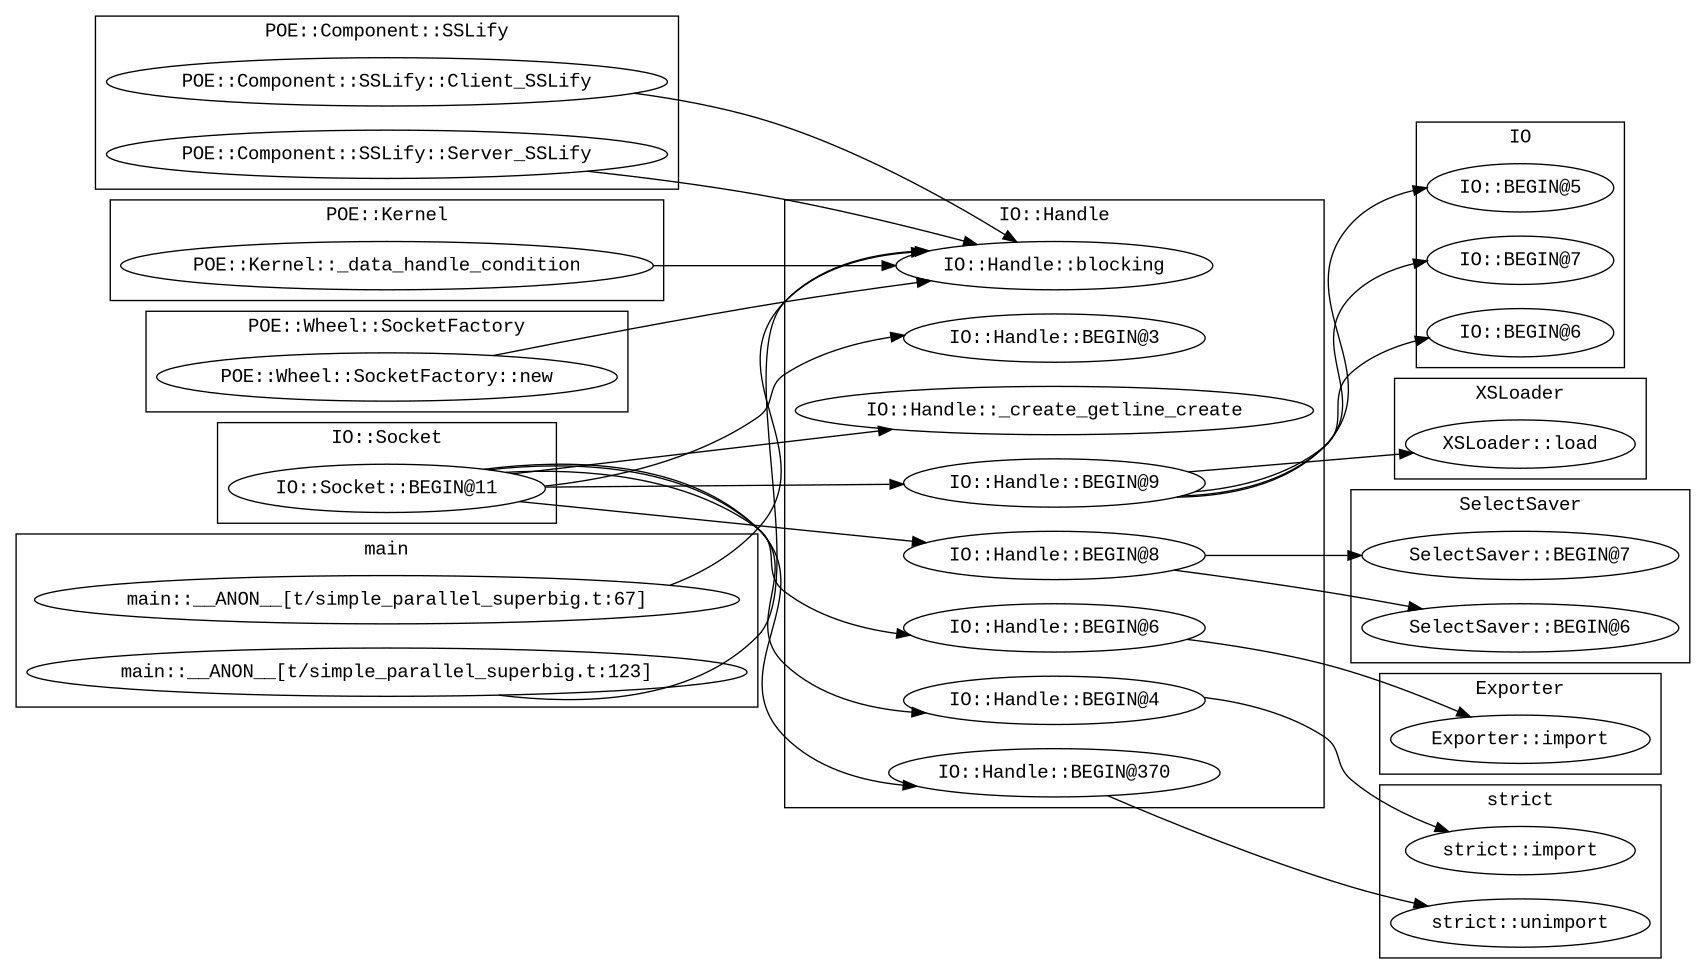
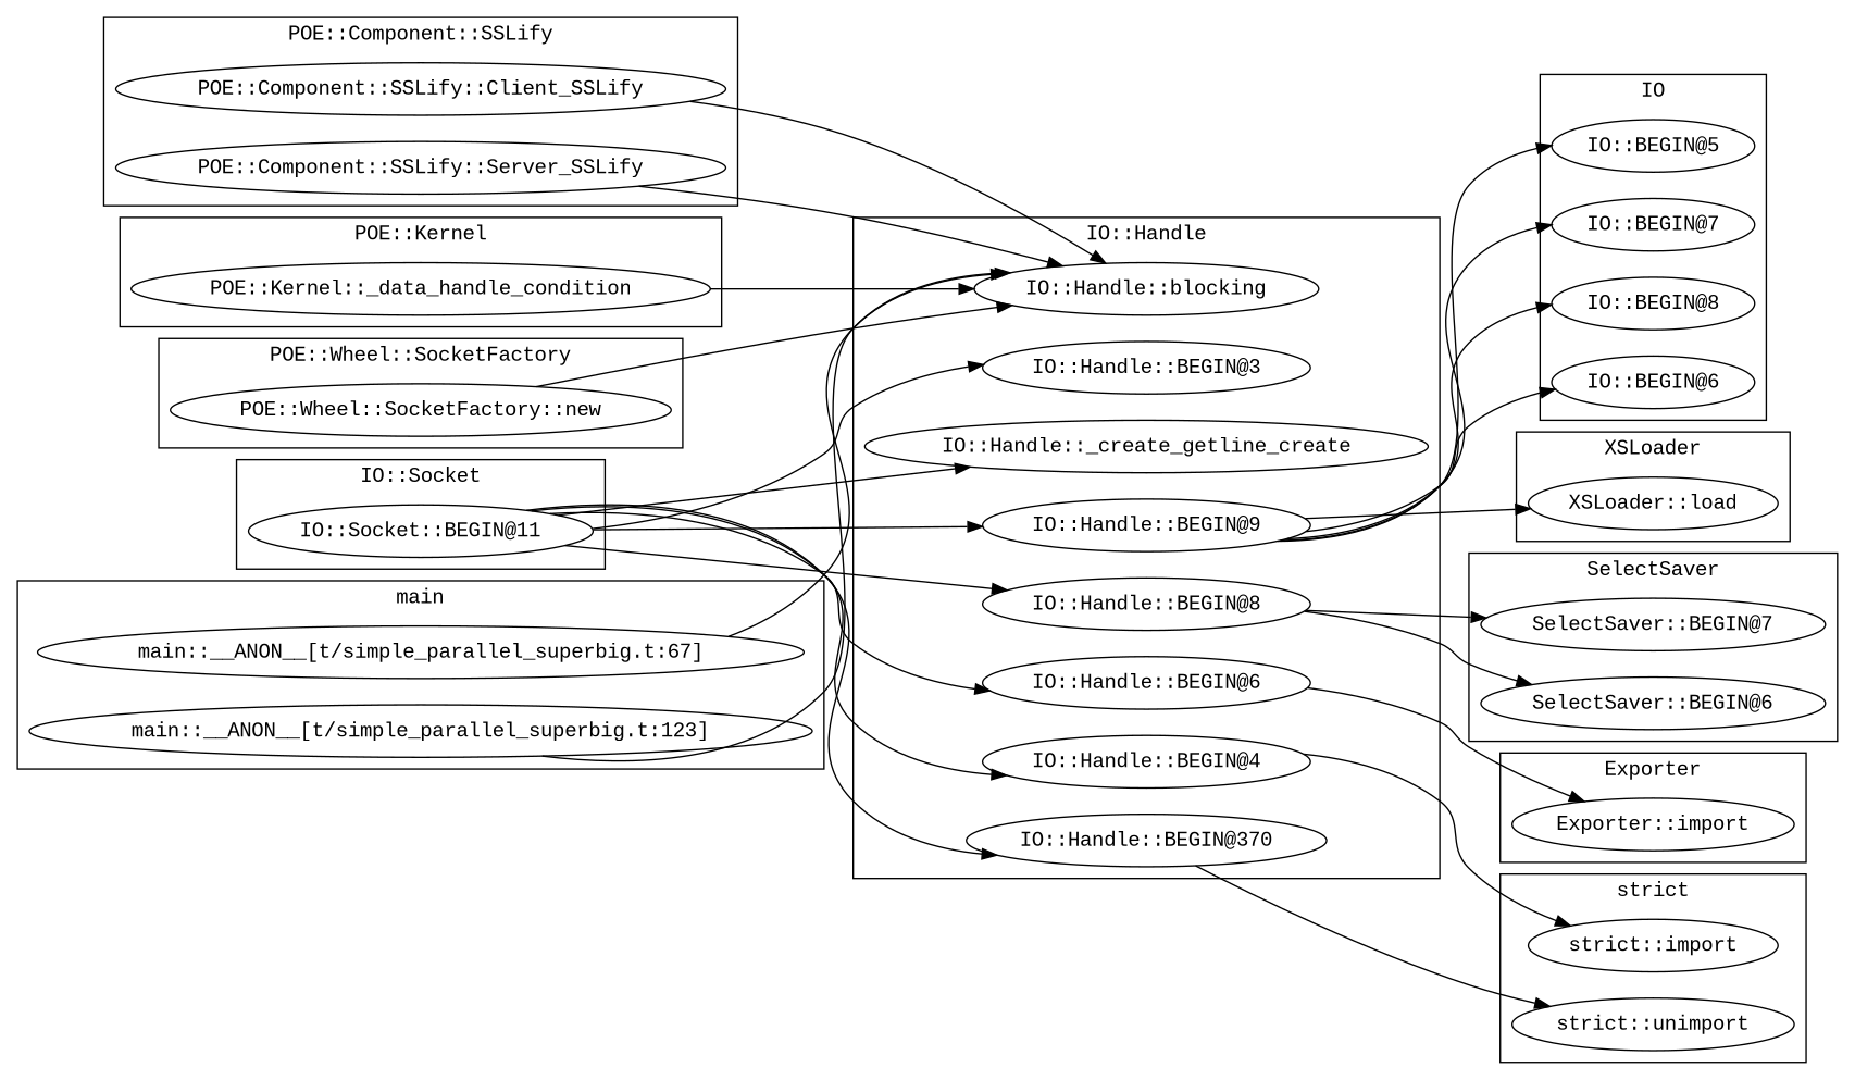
  digraph {
    fontname="Liberation Mono"
    rankdir=LR
    node [fontname="Liberation Mono"]
    edge [fontname="Liberation Mono"]
    "Exporter::import"
    "POE::Component::SSLify::Client_SSLify"
    "POE::Component::SSLify::Server_SSLify"
    "IO::BEGIN@5"
    "IO::BEGIN@7"
+   "IO::BEGIN@8"
    "IO::BEGIN@6"
    "POE::Kernel::_data_handle_condition"
    "POE::Wheel::SocketFactory::new"
    "IO::Socket::BEGIN@11"
    "SelectSaver::BEGIN@7"
    "SelectSaver::BEGIN@6"
    "XSLoader::load"
    n14 [label="IO::Handle::_create_getline_create"]
    "IO::Handle::BEGIN@9"
    "IO::Handle::BEGIN@8"
    "IO::Handle::BEGIN@6"
    "IO::Handle::blocking"
    "IO::Handle::BEGIN@370"
    "IO::Handle::BEGIN@3"
    "IO::Handle::BEGIN@4"
    "strict::unimport"
    "strict::import"
    "main::__ANON__[t/simple_parallel_superbig.t:67]"
    "main::__ANON__[t/simple_parallel_superbig.t:123]"
    subgraph cluster_1 {
      label=Exporter
      "Exporter::import"
    }
    subgraph cluster_2 {
      label="POE::Component::SSLify"
      "POE::Component::SSLify::Client_SSLify"
      "POE::Component::SSLify::Server_SSLify"
    }
    subgraph cluster_3 {
      label=IO
      "IO::BEGIN@5"
      "IO::BEGIN@7"
+     "IO::BEGIN@8"
      "IO::BEGIN@6"
    }
    subgraph cluster_4 {
      label="POE::Kernel"
      "POE::Kernel::_data_handle_condition"
    }
    subgraph cluster_5 {
      label="POE::Wheel::SocketFactory"
      "POE::Wheel::SocketFactory::new"
    }
    subgraph cluster_6 {
      label="IO::Socket"
      "IO::Socket::BEGIN@11"
    }
    subgraph cluster_7 {
      label=SelectSaver
      "SelectSaver::BEGIN@7"
      "SelectSaver::BEGIN@6"
    }
    subgraph cluster_8 {
      label=XSLoader
      "XSLoader::load"
    }
    subgraph cluster_9 {
      label="IO::Handle"
      n14
      "IO::Handle::BEGIN@9"
      "IO::Handle::BEGIN@8"
      "IO::Handle::BEGIN@6"
      "IO::Handle::blocking"
      "IO::Handle::BEGIN@370"
      "IO::Handle::BEGIN@3"
      "IO::Handle::BEGIN@4"
    }
    subgraph cluster_10 {
      label="strict"
      "strict::unimport"
      "strict::import"
    }
    subgraph cluster_11 {
      label=main
      "main::__ANON__[t/simple_parallel_superbig.t:67]"
      "main::__ANON__[t/simple_parallel_superbig.t:123]"
    }
    "POE::Component::SSLify::Client_SSLify" -> "IO::Handle::blocking"
    "POE::Component::SSLify::Server_SSLify" -> "IO::Handle::blocking"
    "POE::Kernel::_data_handle_condition" -> "IO::Handle::blocking"
    "POE::Wheel::SocketFactory::new" -> "IO::Handle::blocking"
    "IO::Socket::BEGIN@11" -> n14
    "IO::Socket::BEGIN@11" -> "IO::Handle::BEGIN@9"
    "IO::Socket::BEGIN@11" -> "IO::Handle::BEGIN@8"
    "IO::Socket::BEGIN@11" -> "IO::Handle::BEGIN@6"
    "IO::Socket::BEGIN@11" -> "IO::Handle::BEGIN@370"
    "IO::Socket::BEGIN@11" -> "IO::Handle::BEGIN@3"
    "IO::Socket::BEGIN@11" -> "IO::Handle::BEGIN@4"
    "IO::Handle::BEGIN@9" -> "IO::BEGIN@5"
    "IO::Handle::BEGIN@9" -> "IO::BEGIN@7"
+   "IO::Handle::BEGIN@9" -> "IO::BEGIN@8"
    "IO::Handle::BEGIN@9" -> "IO::BEGIN@6"
    "IO::Handle::BEGIN@9" -> "XSLoader::load"
    "IO::Handle::BEGIN@8" -> "SelectSaver::BEGIN@7"
    "IO::Handle::BEGIN@8" -> "SelectSaver::BEGIN@6"
    "IO::Handle::BEGIN@6" -> "Exporter::import"
    "IO::Handle::BEGIN@370" -> "strict::unimport"
    "IO::Handle::BEGIN@4" -> "strict::import"
    "main::__ANON__[t/simple_parallel_superbig.t:67]" -> "IO::Handle::blocking"
    "main::__ANON__[t/simple_parallel_superbig.t:123]" -> "IO::Handle::blocking"
  }
